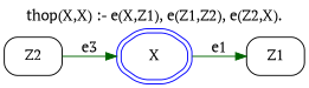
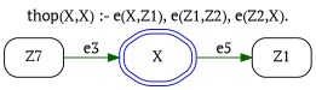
  strict digraph {
    fontname="PT Serif"
    label="thop(X,X) :- e(X,Z1), e(Z1,Z2), e(Z2,X)."
    labelloc=t
    rankdir=LR
    node [fontname="PT Serif" shape=box style=rounded]
    edge [color=darkgreen fontname="PT Serif"]
-   Z2 [height=0.5 width=0.75]
+   Z2 [height=0.5 width=0.75 label=Z7]
    X [color=blue height=0.61111 shape=doubleoctagon width=0.86111]
    Z1 [height=0.5 width=0.75]
    Z2 -> X [label=e3]
-   X -> Z1 [label=e1]
+   X -> Z1 [label=e5]
  }
